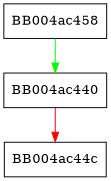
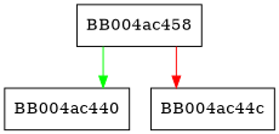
  digraph {
    splines=ortho
    node [shape=box]
    BB004ac440
    BB004ac44c
    BB004ac458
-   BB004ac440 -> BB004ac44c [color=red]
+   BB004ac458 -> BB004ac44c [color=red]
    BB004ac458 -> BB004ac440 [color=green]
  }
